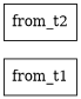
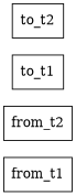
  digraph {
    rankdir=LR
    node [fillcolor=white shape=box style=filled]
    n1 [label=<from_t1>]
    n2 [label=<from_t2>]
+   n3 [label=<to_t1>]
+   n4 [label=<to_t2>]
  }
